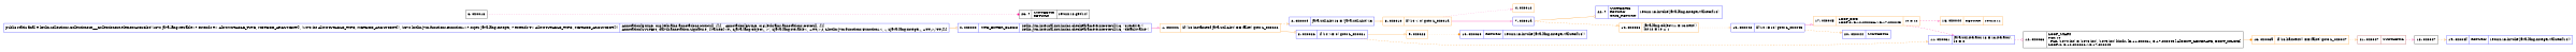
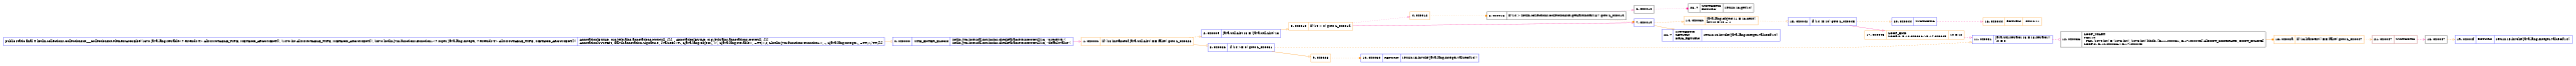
  digraph {
    rankdir=LR
    node [color=blue shape=record]
    edge [arrowhead=onormal color=darkorange style=solid]
    n1 [label="{0\:\ 0x0000|MTH_ENTER_BLOCK\l|kotlin.jvm.internal.Intrinsics.checkParameterIsNotNull(r3, \"$receiver\")\lkotlin.jvm.internal.Intrinsics.checkParameterIsNotNull(r5, \"defaultValue\")\l}"]
    n2 [color=darkorange label="{1\:\ 0x000c|if ((r3 instanceof java.util.List) == false) goto L_0x0026\l}"]
    n3 [label="{2\:\ 0x000e|java.util.List r3 = (java.util.List) r3\l}"]
    n4 [label="{8\:\ 0x0026|if (r4 \>= 0) goto L_0x0031\l}"]
    n5 [color=darkorange label="{3\:\ 0x0010|if (r4 \< 0) goto L_0x001d\l}"]
    n6 [color=darkorange label="{9\:\ 0x0028}"]
    n7 [label="{11\:\ 0x0031|java.util.Iterator r3 = r3.iterator()\lr0 = 0\l}"]
    n8 [color=darkorange label="{4\:\ 0x0012}"]
    n9 [label="{7\:\ 0x001d}"]
+   n10 [color=black label="{5\:\ 0x0016|if (r4 \> kotlin.collections.CollectionsKt.getLastIndex(r3)) goto L_0x001d\l}"]
    n11 [label="{22\:\ ?|SYNTHETIC\lRETURN\lORIG_RETURN\l|return r5.invoke(java.lang.Integer.valueOf(r4))\l}"]
    n12 [color=darkorange label="{14\:\ 0x003c|java.lang.Object r1 = r3.next()\lint r2 = r0 + 1\l}"]
    n13 [color=black label="{6\:\ 0x0018}"]
    n14 [color=black label="{23\:\ ?|SYNTHETIC\lRETURN\l|return r3.get(r4)\l}"]
    n15 [label="{10\:\ 0x0030|RETURN\l|return r5.invoke(java.lang.Integer.valueOf(r4))\l}"]
    n16 [color=black label="{12\:\ 0x0036|LOOP_START\lPHI: r0 \l  PHI: (r0v4 int) = (r0v3 int), (r0v5 int) binds: [B:11:0x0031, B:17:0x0045] A[DONT_GENERATE, DONT_INLINE]\lLOOP:0: B:12:0x0036\-\>B:17:0x0045\l}"]
    n17 [color=darkorange label="{13\:\ 0x003a|if (r3.hasNext() == false) goto L_0x0047\l}"]
    n18 [color=brown label="{21\:\ 0x0047|SYNTHETIC\l}"]
    n19 [label="{15\:\ 0x0042|if (r4 != r0) goto L_0x0045\l}"]
    n20 [color=black label="{18\:\ 0x0047}"]
    n21 [color=darkorange label="{17\:\ 0x0045|LOOP_END\lLOOP:0: B:12:0x0036\-\>B:17:0x0045\l|r0 = r2\l}"]
    n22 [label="{20\:\ 0x0044|SYNTHETIC\l}"]
    n23 [color=darkorange label="{16\:\ 0x0044|RETURN\l|return r1\l}"]
    n24 [label="{19\:\ 0x004f|RETURN\l|return r5.invoke(java.lang.Integer.valueOf(r4))\l}"]
    n25 [label="{public static final T kotlin.collections.CollectionsKt___CollectionsKt.elementAtOrElse((r3v0 java.lang.Iterable\<? extends T\> A[IMMUTABLE_TYPE, METHOD_ARGUMENT]), (r4v0 int A[IMMUTABLE_TYPE, METHOD_ARGUMENT]), (r5v0 kotlin.jvm.functions.Function1\<? super java.lang.Integer, ? extends T\> A[IMMUTABLE_TYPE, METHOD_ARGUMENT]))  | Annotation[BUILD, org.jetbrains.annotations.NotNull, \{\}], , Annotation[BUILD, org.jetbrains.annotations.NotNull, \{\}]\lAnnotation[SYSTEM, dalvik.annotation.Signature, \{value=[\<T:, Ljava\/lang\/Object;, \>(, Ljava\/lang\/Iterable\<, +TT;\>;I, Lkotlin\/jvm\/functions\/Function1\<, \-, Ljava\/lang\/Integer;, +TT;\>;)TT;]\}]\l}"]
    n1 -> n2 [color=deeppink]
    n2 -> n3 [style=dashed]
    n2 -> n4 [arrowhead=odot]
    n3 -> n5
    n4 -> n6
    n4 -> n7 [style=dashed]
    n5 -> n8 [color=deeppink style=dotted]
    n5 -> n9 [color=deeppink]
    n6 -> n15 [arrowhead=dot style=dotted]
    n7 -> n16 [arrowhead=odot color=deeppink style=dashed]
+   n8 -> n10 [arrowhead=dot style=dotted]
    n9 -> n11 [arrowhead=odot]
    n9 -> n12 [style=dashed]
+   n10 -> n9 [arrowhead=dot style=dotted]
+   n10 -> n13 [color=deeppink style=dotted]
    n12 -> n19 [arrowhead=odot style=dotted]
    n13 -> n14 [arrowhead=dot color=deeppink style=dotted]
    n16 -> n17 [arrowhead=dot]
    n17 -> n18 [style=dotted]
    n18 -> n20 [color=deeppink style=dashed]
    n19 -> n21 [color=deeppink]
    n19 -> n22 [style=dashed]
    n20 -> n24 [style=dashed]
    n21 -> n7 [color=deeppink style=dashed]
-   n21 -> n23 [color=deeppink style=dashed]
+   n22 -> n23 [color=deeppink style=dashed]
    n25 -> n1 [arrowhead=odot]
  }
